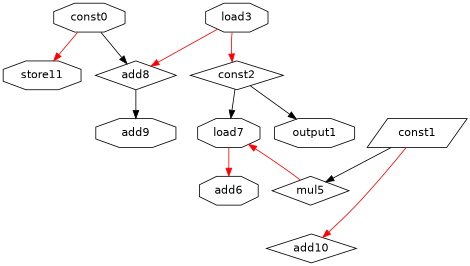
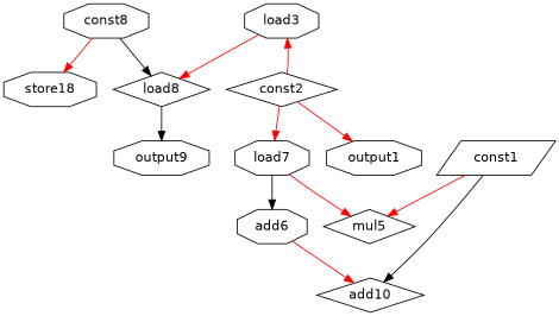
  digraph {
    fontname="DejaVu Sans"
    node [fontname="DejaVu Sans" opcode=add shape=octagon]
    edge [color=red fontname="DejaVu Sans" operand=0]
-   add8 [shape=diamond]
-   const0 [opcode=const]
-   store11 [opcode=store]
-   output9 [opcode=output label=add9]
+   add8 [shape=diamond label=load8]
+   const0 [opcode=const label=const8]
+   store11 [opcode=store label=store18]
+   output9 [opcode=output]
    const1 [opcode=const shape=parallelogram]
    mul5 [opcode=mul shape=diamond]
    add10 [shape=diamond]
    n8 [label=load7 opcode=mul]
    add6
    const2 [opcode=const shape=diamond]
    load3 [opcode=load]
    n12 [label=output1 opcode=output]
    add8 -> output9 [color=black]
    const0 -> add8 [color=black]
    const0 -> store11
-   const1 -> mul5 [color=black]
-   const1 -> add10
-   mul5 -> n8 [operand=1]
-   n8 -> add6 [operand=1]
-   const2 -> n8 [color=black]
-   load3 -> const2
-   const2 -> n12 [color=black]
+   const1 -> mul5
+   const1 -> add10 [color=black]
+   n8 -> mul5 [operand=1]
+   n8 -> add6 [color=black operand=1]
+   add6 -> add10 [operand=1]
+   const2 -> n8
+   const2 -> load3
+   const2 -> n12
    load3 -> add8 [operand=1]
  }
